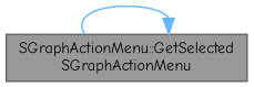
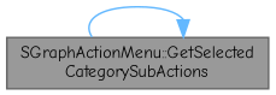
  digraph {
    rankdir=LR
    fontname="Comic Neue"
-   n1 [color=gray40 fillcolor=grey60 fontcolor=black fontname="Comic Neue" fontsize=10 height=0.2 label="SGraphActionMenu::GetSelected\lSGraphActionMenu" shape=box style=filled width=0.4]
+   n1 [color=gray40 fillcolor=grey60 fontcolor=black fontname="Comic Neue" fontsize=10 height=0.2 label="SGraphActionMenu::GetSelected\lCategorySubActions" shape=box style=filled width=0.4]
    n1 -> n1 [color=steelblue1 fontname="Comic Neue" fontsize=10 labelfontname=Helvetica labelfontsize=10 style=solid]
  }
